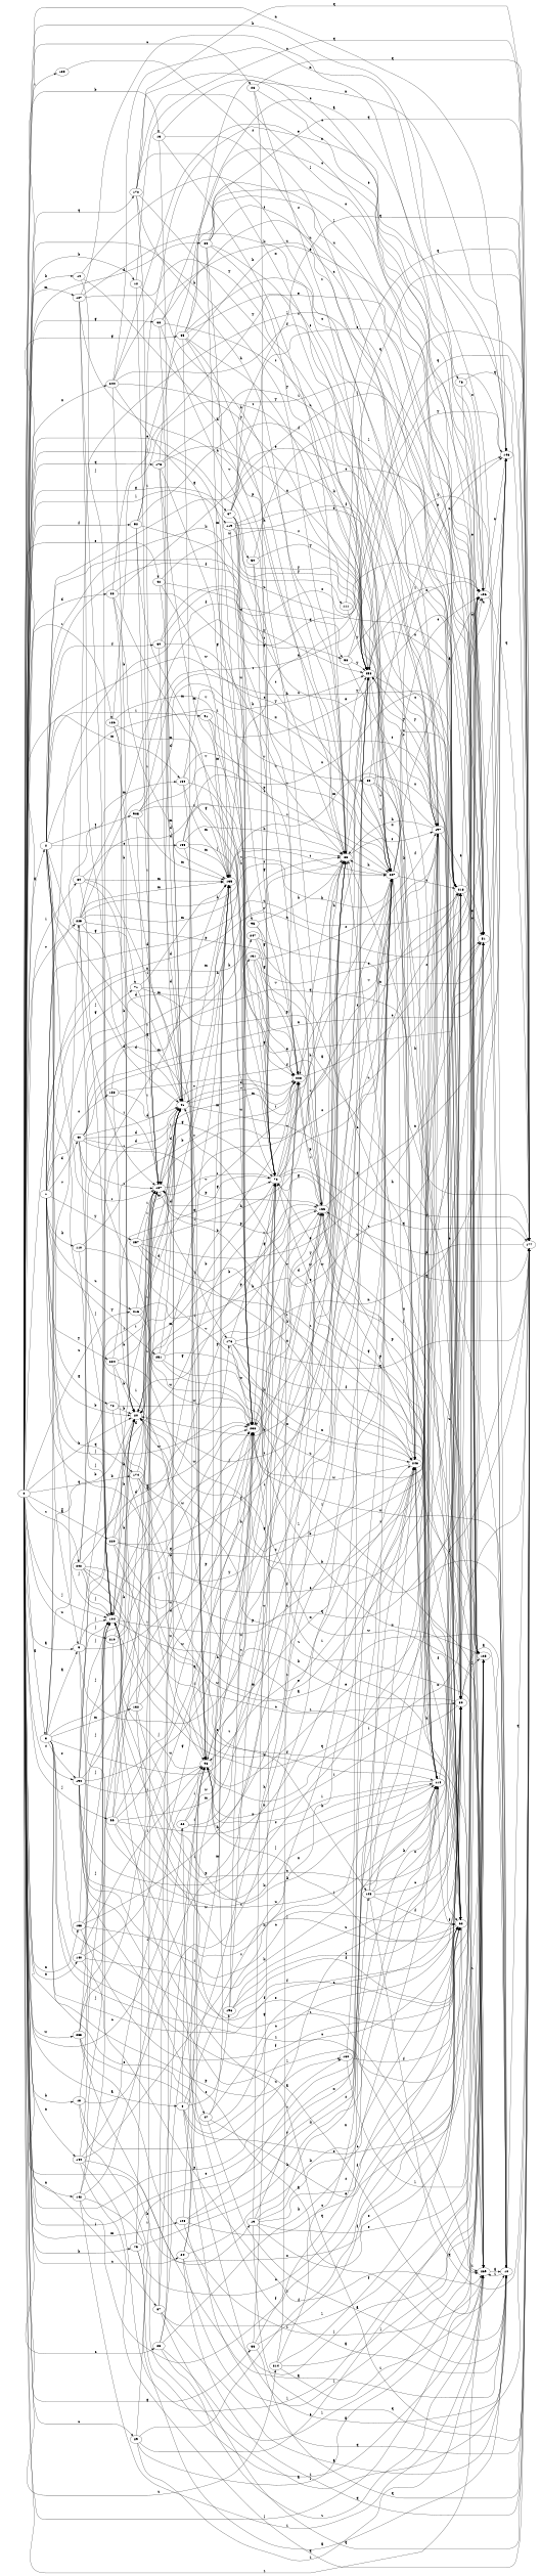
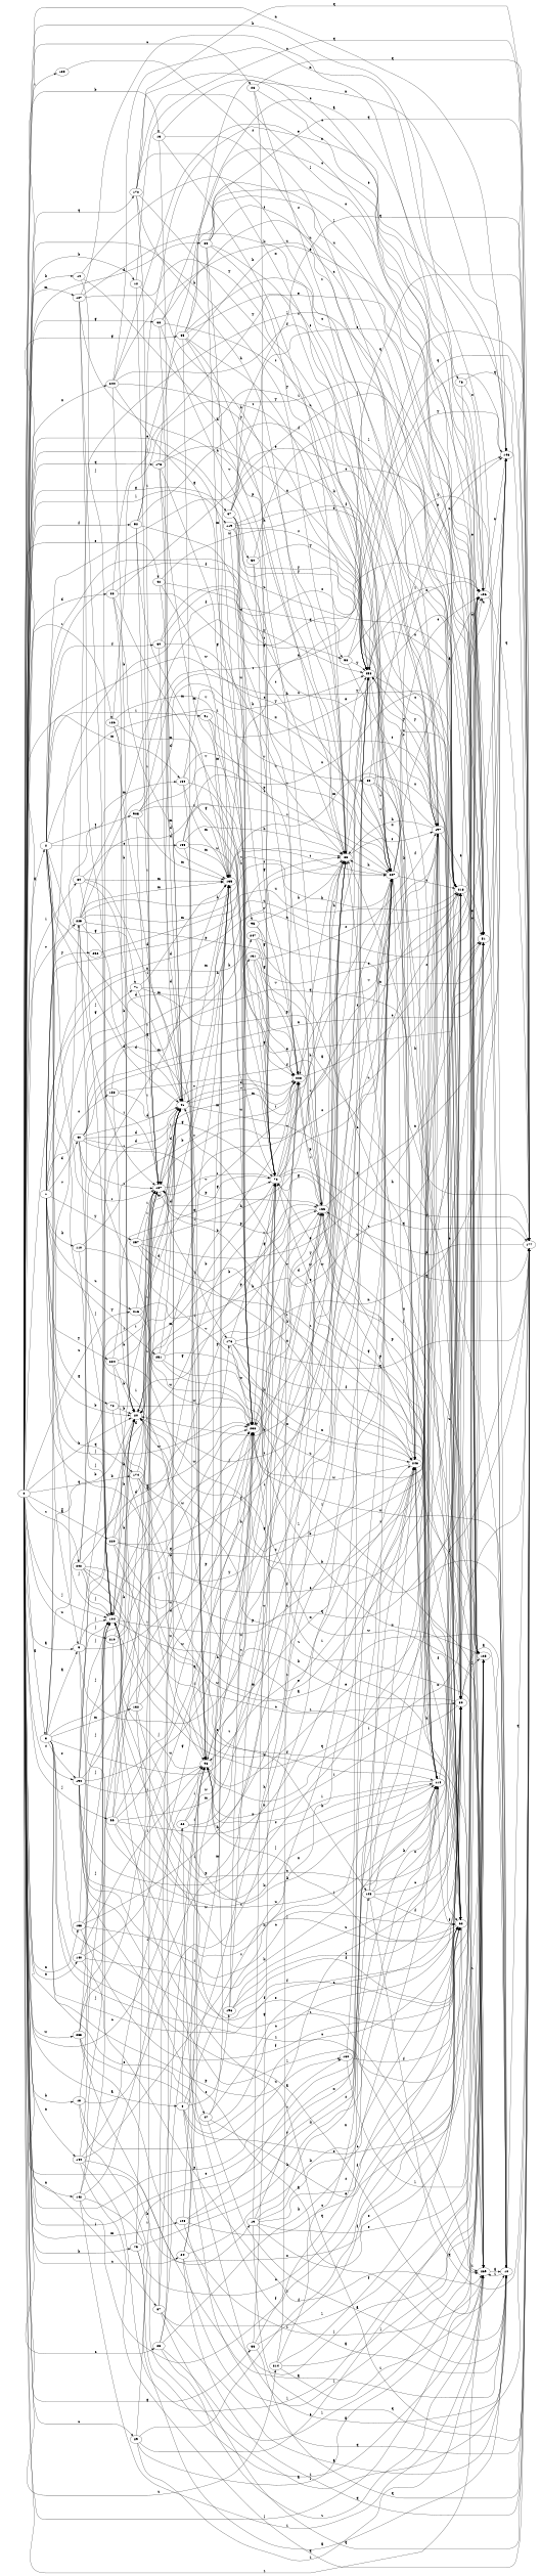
  strict digraph {
    rankdir=LR
    0
    2
    3
    8
    9
    12
    13
    14
    18
    19
    20
    22
    23
    24
    26
    29
    33
    35
    42
    47
    50
    52
    65
    66
    67
    68
    76
    79
    83
    84
    87
    95
    99
    104
    119
    125
    126
    127
    130
    138
    140
    142
    144
    146
    148
    160
    172
    173
    174
    185
    186
    194
    202
    210
    214
    216
    220
    225
    233
    244
    247
    269
    58
    71
    218
    30
    41
    51
    60
    88
    91
    93
-   111
    155
    176
    187
    n77 [label=905]
    10
    62
    72
    132
    156
    207
    177
    196
    248
    114
    166
    197
    238
    135
    228
    258
    1
    40
    70
    110
    131
    153
    251
+   252
    254
    257
    0 -> 2 [label=a]
    0 -> 3 [label=a]
    0 -> 8 [label=a]
    0 -> 9 [label=a]
    0 -> 12 [label=b]
    0 -> 13 [label=b]
    0 -> 14 [label=b]
    0 -> 18 [label=b]
    0 -> 19 [label=b]
    0 -> 20 [label=b]
    0 -> 22 [label=c]
    0 -> 23 [label=c]
    0 -> 24 [label=c]
    0 -> 26 [label=c]
    0 -> 29 [label=c]
    0 -> 33 [label=d]
    0 -> 35 [label=d]
    0 -> 42 [label=e]
    0 -> 47 [label=e]
    0 -> 50 [label=e]
    0 -> 52 [label=f]
    0 -> 65 [label=g]
    0 -> 66 [label=g]
    0 -> 67 [label=g]
    0 -> 68 [label=g]
    0 -> 76 [label=h]
    0 -> 79 [label=h]
    0 -> 83 [label=h]
    0 -> 84 [label=i]
    0 -> 87 [label=i]
    0 -> 95 [label=j]
    0 -> 99 [label=j]
    0 -> 104 [label=j]
    0 -> 119 [label=l]
    0 -> 125 [label=l]
    0 -> 126 [label=m]
    0 -> 127 [label=m]
    0 -> 130 [label=m]
    0 -> 138 [label=n]
    0 -> 140 [label=n]
    0 -> 142 [label=n]
    0 -> 144 [label=n]
    0 -> 146 [label=n]
    0 -> 148 [label=o]
    0 -> 160 [label=p]
    0 -> 172 [label=q]
    0 -> 173 [label=q]
    0 -> 174 [label=q]
    0 -> 185 [label=r]
    0 -> 186 [label=r]
    0 -> 194 [label=s]
    0 -> 202 [label=t]
    0 -> 210 [label=u]
    0 -> 214 [label=u]
    0 -> 216 [label=u]
    0 -> 220 [label=v]
    0 -> 225 [label=v]
    0 -> 233 [label=w]
    0 -> 244 [label=x]
    0 -> 247 [label=x]
    0 -> 269 [label=z]
    2 -> 9 [label=a]
    2 -> 104 [label=j]
    2 -> 174 [label=q]
    2 -> 58 [label=f]
    2 -> 71 [label=g]
    2 -> 218 [label=u]
    2 -> 30 [label=c]
    2 -> 41 [label=d]
    2 -> 51 [label=e]
    2 -> 60 [label=f]
    2 -> 88 [label=i]
    2 -> 91 [label=i]
    2 -> 93 [label=i]
-   2 -> 111 [label=k]
    2 -> 155 [label=o]
    2 -> 176 [label=q]
    2 -> 187 [label=r]
    2 -> n77 [label=t]
    3 -> 9 [label=a]
    3 -> 20 [label=b]
    3 -> 160 [label=p]
    3 -> 194 [label=s]
    3 -> 225 [label=v]
    3 -> 269 [label=z]
    3 -> 176 [label=q]
    3 -> 10 [label=a]
    3 -> 62 [label=f]
    3 -> 72 [label=g]
    3 -> 132 [label=m]
    3 -> 156 [label=o]
    3 -> 207 [label=t]
    8 -> 83 [label=h]
    8 -> 30 [label=c]
    8 -> 93 [label=i]
    8 -> 10 [label=a]
    8 -> 156 [label=o]
    8 -> 177 [label=q]
    8 -> 196 [label=s]
    8 -> 248 [label=x]
    9 -> 104 [label=j]
    9 -> 41 [label=d]
    9 -> 207 [label=t]
    9 -> 114 [label=k]
    9 -> 166 [label=p]
    12 -> 83 [label=h]
    12 -> 187 [label=r]
    12 -> 177 [label=q]
    13 -> 83 [label=h]
    13 -> 41 [label=d]
    13 -> 156 [label=o]
    13 -> 197 [label=s]
    14 -> 83 [label=h]
    14 -> 104 [label=j]
    14 -> 197 [label=s]
    18 -> 104 [label=j]
    18 -> 218 [label=u]
    18 -> 10 [label=a]
    18 -> 207 [label=t]
    19 -> 30 [label=c]
    19 -> 51 [label=e]
    19 -> 62 [label=f]
    19 -> 72 [label=g]
    19 -> 156 [label=o]
    19 -> 177 [label=q]
    19 -> 248 [label=x]
    19 -> 197 [label=s]
    20 -> 187 [label=r]
    20 -> 207 [label=t]
    22 -> 93 [label=i]
    22 -> 10 [label=a]
    22 -> 207 [label=t]
    22 -> 166 [label=p]
    22 -> 238 [label=w]
    23 -> 125 [label=l]
    23 -> 269 [label=z]
    23 -> 41 [label=d]
    23 -> 114 [label=k]
    23 -> 238 [label=w]
    24 -> 125 [label=l]
    24 -> 93 [label=i]
    24 -> 177 [label=q]
    24 -> 114 [label=k]
    24 -> 135 [label=m]
    26 -> 51 [label=e]
    26 -> 72 [label=g]
    26 -> 207 [label=t]
    26 -> 177 [label=q]
    29 -> 125 [label=l]
    29 -> 269 [label=z]
    29 -> 51 [label=e]
    29 -> 187 [label=r]
    29 -> 62 [label=f]
    33 -> 20 [label=b]
    33 -> 269 [label=z]
    33 -> 51 [label=e]
    33 -> 207 [label=t]
    33 -> 135 [label=m]
    33 -> 228 [label=v]
    35 -> 218 [label=u]
    35 -> 30 [label=c]
    35 -> 156 [label=o]
    35 -> 207 [label=t]
    35 -> 177 [label=q]
    35 -> 238 [label=w]
    35 -> 135 [label=m]
    35 -> 258 [label=y]
    42 -> 41 [label=d]
    42 -> 207 [label=t]
    42 -> 197 [label=s]
    42 -> 238 [label=w]
    47 -> 30 [label=c]
    47 -> 51 [label=e]
    47 -> 10 [label=a]
    47 -> 135 [label=m]
    50 -> 125 [label=l]
    50 -> 72 [label=g]
    50 -> 228 [label=v]
    50 -> 258 [label=y]
    52 -> 146 [label=n]
    52 -> 51 [label=e]
    52 -> 187 [label=r]
    52 -> 62 [label=f]
    52 -> 207 [label=t]
    52 -> 135 [label=m]
    65 -> 83 [label=h]
    65 -> 125 [label=l]
    65 -> 146 [label=n]
    65 -> 30 [label=c]
    65 -> 93 [label=i]
    65 -> 166 [label=p]
    65 -> 197 [label=s]
    65 -> 258 [label=y]
    66 -> 62 [label=f]
    66 -> 72 [label=g]
    66 -> 177 [label=q]
    66 -> 197 [label=s]
    67 -> 83 [label=h]
    67 -> 125 [label=l]
    67 -> 51 [label=e]
    67 -> 177 [label=q]
    67 -> 114 [label=k]
    67 -> 238 [label=w]
    67 -> 228 [label=v]
    67 -> 258 [label=y]
    68 -> 218 [label=u]
    68 -> 41 [label=d]
    68 -> 156 [label=o]
    68 -> 207 [label=t]
    68 -> 228 [label=v]
    76 -> 51 [label=e]
    76 -> 156 [label=o]
    76 -> 177 [label=q]
    79 -> 269 [label=z]
    79 -> 187 [label=r]
    79 -> 10 [label=a]
    79 -> 114 [label=k]
    79 -> 197 [label=s]
    83 -> 104 [label=j]
    83 -> 218 [label=u]
    83 -> 197 [label=s]
    83 -> 258 [label=y]
    84 -> 104 [label=j]
    84 -> 125 [label=l]
    84 -> 41 [label=d]
    84 -> 93 [label=i]
    84 -> 135 [label=m]
    84 -> 228 [label=v]
    87 -> 125 [label=l]
    87 -> 41 [label=d]
    87 -> 10 [label=a]
    87 -> 177 [label=q]
    87 -> 238 [label=w]
    95 -> 83 [label=h]
    95 -> 72 [label=g]
    95 -> 228 [label=v]
    99 -> 20 [label=b]
    99 -> 41 [label=d]
    99 -> 62 [label=f]
    99 -> 72 [label=g]
    99 -> 207 [label=m]
    99 -> 248 [label=x]
    99 -> 197 [label=s]
    99 -> 238 [label=w]
    104 -> 20 [label=b]
    104 -> 218 [label=u]
    104 -> 30 [label=c]
    104 -> 51 [label=e]
    104 -> 187 [label=r]
    104 -> 177 [label=q]
    104 -> 228 [label=v]
    119 -> 30 [label=c]
    119 -> 62 [label=f]
    119 -> 197 [label=s]
    119 -> 238 [label=w]
    119 -> 228 [label=v]
    119 -> 258 [label=y]
    126 -> 125 [label=l]
    126 -> 30 [label=c]
    126 -> 93 [label=i]
    126 -> 207 [label=t]
    126 -> 114 [label=k]
    127 -> 83 [label=h]
    127 -> 104 [label=j]
    127 -> 187 [label=r]
    127 -> 156 [label=o]
    127 -> 114 [label=k]
    127 -> 258 [label=y]
    130 -> 93 [label=i]
    130 -> 207 [label=t]
    130 -> 135 [label=m]
    130 -> 228 [label=v]
    130 -> 258 [label=y]
    138 -> 83 [label=h]
    138 -> 104 [label=j]
    138 -> 62 [label=f]
    138 -> 114 [label=k]
    138 -> 238 [label=w]
    140 -> 104 [label=j]
    140 -> 269 [label=z]
    140 -> 93 [label=i]
    140 -> 72 [label=g]
    140 -> 114 [label=k]
    142 -> 104 [label=j]
    142 -> 269 [label=z]
    142 -> 30 [label=c]
    142 -> 41 [label=d]
    142 -> 62 [label=f]
    142 -> 166 [label=p]
    144 -> 104 [label=j]
    144 -> 125 [label=l]
    144 -> 93 [label=i]
    144 -> 156 [label=o]
    144 -> 207 [label=t]
    144 -> 177 [label=q]
    146 -> 258 [label=y]
    148 -> 218 [label=u]
    148 -> 30 [label=c]
    148 -> 62 [label=f]
    148 -> 207 [label=t]
    148 -> 177 [label=q]
    148 -> 248 [label=x]
    148 -> 114 [label=k]
    160 -> 125 [label=l]
    160 -> 62 [label=f]
    160 -> 258 [label=y]
    172 -> 83 [label=h]
    172 -> 125 [label=l]
    172 -> 187 [label=r]
    172 -> 156 [label=o]
    172 -> 177 [label=q]
    172 -> 248 [label=x]
    172 -> 258 [label=y]
    173 -> 218 [label=u]
    173 -> 41 [label=d]
    173 -> 10 [label=a]
    173 -> 72 [label=g]
    173 -> 248 [label=x]
    173 -> 135 [label=m]
    174 -> 269 [label=z]
    174 -> 51 [label=e]
    174 -> 187 [label=r]
    174 -> 238 [label=w]
    185 -> 197 [label=s]
    186 -> 20 [label=b]
    186 -> 41 [label=d]
    186 -> 207 [label=t]
    186 -> 135 [label=m]
    186 -> 228 [label=v]
    194 -> 20 [label=b]
    194 -> 83 [label=h]
    194 -> 104 [label=j]
    194 -> 125 [label=l]
    194 -> 218 [label=u]
    194 -> 30 [label=c]
    194 -> 93 [label=i]
    194 -> 10 [label=a]
    194 -> 248 [label=x]
    194 -> 238 [label=w]
    194 -> 135 [label=m]
    202 -> 104 [label=j]
    202 -> 30 [label=c]
    202 -> 187 [label=r]
    202 -> 10 [label=a]
    202 -> 72 [label=g]
    202 -> 114 [label=k]
    202 -> 135 [label=m]
    202 -> 258 [label=y]
    210 -> 20 [label=b]
    210 -> 177 [label=q]
    210 -> 238 [label=w]
    210 -> 135 [label=m]
    214 -> 125 [label=l]
    214 -> 269 [label=z]
    214 -> 62 [label=f]
    214 -> 248 [label=x]
    214 -> 228 [label=v]
    216 -> 51 [label=e]
    216 -> 187 [label=r]
    216 -> 238 [label=w]
    220 -> 20 [label=b]
    220 -> 62 [label=f]
    220 -> 177 [label=q]
    220 -> 166 [label=p]
    220 -> 197 [label=s]
    220 -> 258 [label=y]
    225 -> 83 [label=h]
    225 -> 104 [label=j]
    225 -> 146 [label=n]
    225 -> 41 [label=d]
    225 -> 187 [label=r]
    225 -> 207 [label=t]
    225 -> 177 [label=q]
    225 -> 166 [label=p]
    225 -> 135 [label=m]
    233 -> 104 [label=j]
    233 -> 269 [label=z]
    233 -> 30 [label=c]
    233 -> 41 [label=d]
    233 -> 10 [label=a]
    233 -> 238 [label=w]
    244 -> 20 [label=b]
    244 -> 146 [label=n]
    244 -> 218 [label=u]
    244 -> 51 [label=e]
    244 -> 62 [label=f]
    244 -> 72 [label=g]
    244 -> 258 [label=y]
    247 -> 146 [label=n]
    247 -> 30 [label=c]
    247 -> 72 [label=g]
    269 -> 83 [label=h]
    269 -> 10 [label=a]
    269 -> 238 [label=w]
    58 -> 269 [label=z]
    58 -> 177 [label=q]
    58 -> 197 [label=s]
    58 -> 258 [label=y]
    71 -> 187 [label=r]
    71 -> 10 [label=a]
    71 -> 207 [label=t]
    71 -> 135 [label=m]
    218 -> 146 [label=n]
    218 -> 51 [label=e]
    218 -> 187 [label=r]
    218 -> 156 [label=o]
    30 -> 20 [label=b]
    30 -> 125 [label=l]
    30 -> 269 [label=z]
    30 -> 93 [label=i]
    30 -> 10 [label=a]
    30 -> 156 [label=o]
    30 -> 166 [label=p]
    41 -> 93 [label=i]
    41 -> 187 [label=r]
    41 -> 177 [label=q]
    41 -> 135 [label=m]
    41 -> 228 [label=v]
    51 -> 20 [label=b]
    60 -> 83 [label=h]
    60 -> 41 [label=d]
    60 -> 156 [label=o]
    60 -> 258 [label=y]
    88 -> 146 [label=n]
    88 -> 218 [label=u]
    88 -> 62 [label=f]
    88 -> 207 [label=t]
    88 -> 248 [label=x]
    91 -> 51 [label=e]
    91 -> 166 [label=p]
    91 -> 135 [label=m]
    93 -> 104 [label=j]
    93 -> 51 [label=e]
    93 -> 248 [label=x]
    93 -> 114 [label=k]
    93 -> 135 [label=m]
-   111 -> 177 [label=q]
-   111 -> 258 [label=y]
    155 -> 83 [label=h]
    155 -> 218 [label=u]
    155 -> 93 [label=i]
    155 -> 207 [label=t]
-   155 -> 238 [label=j]
+   155 -> 238 [label=w]
    155 -> 135 [label=m]
    176 -> 146 [label=n]
    176 -> 62 [label=f]
    176 -> 177 [label=q]
    176 -> 248 [label=x]
    176 -> 238 [label=w]
    176 -> 228 [label=v]
    187 -> 41 [label=d]
    187 -> 72 [label=g]
    187 -> 156 [label=o]
    187 -> 248 [label=x]
    187 -> 166 [label=p]
    n77 -> 218 [label=u]
    n77 -> 187 [label=r]
    n77 -> 72 [label=g]
    n77 -> 207 [label=t]
    n77 -> 248 [label=x]
    n77 -> 135 [label=m]
    10 -> 20 [label=b]
    10 -> 269 [label=z]
    10 -> 177 [label=q]
    10 -> 238 [label=w]
    10 -> 258 [label=y]
    62 -> 104 [label=j]
    62 -> 269 [label=z]
    62 -> 93 [label=i]
    62 -> 72 [label=g]
    62 -> 248 [label=x]
    62 -> 258 [label=y]
    72 -> 20 [label=b]
    72 -> 83 [label=h]
    72 -> 125 [label=l]
    72 -> 218 [label=u]
    72 -> 30 [label=c]
    72 -> 187 [label=r]
    72 -> 177 [label=q]
    72 -> 197 [label=s]
    72 -> 135 [label=m]
    72 -> 228 [label=v]
    132 -> 83 [label=h]
    132 -> 269 [label=z]
    132 -> 41 [label=d]
    132 -> 187 [label=r]
    132 -> 114 [label=k]
    156 -> 146 [label=n]
    156 -> 177 [label=q]
    207 -> 20 [label=b]
    207 -> 83 [label=h]
    207 -> 146 [label=n]
    207 -> 218 [label=u]
    207 -> 187 [label=r]
    207 -> 10 [label=a]
    207 -> 62 [label=f]
    207 -> 156 [label=o]
    207 -> 248 [label=x]
    207 -> 238 [label=w]
    177 -> 93 [label=i]
    177 -> 166 [label=p]
    196 -> 218 [label=u]
    196 -> 30 [label=c]
    196 -> 62 [label=f]
    196 -> 238 [label=w]
    196 -> 228 [label=v]
    248 -> 125 [label=l]
    248 -> 41 [label=d]
    248 -> 187 [label=r]
    248 -> 62 [label=f]
    248 -> 114 [label=k]
    248 -> 197 [label=s]
    248 -> 238 [label=w]
    114 -> 83 [label=h]
    114 -> 104 [label=j]
    114 -> 218 [label=u]
    114 -> 93 [label=i]
    114 -> 62 [label=f]
    114 -> 166 [label=p]
    166 -> 20 [label=b]
    166 -> 83 [label=h]
    166 -> 125 [label=l]
    166 -> 146 [label=n]
    166 -> 93 [label=i]
    166 -> 72 [label=g]
    166 -> 177 [label=q]
    166 -> 228 [label=v]
    197 -> 83 [label=h]
    197 -> 30 [label=c]
    197 -> 51 [label=e]
    197 -> 93 [label=i]
    197 -> 135 [label=m]
    197 -> 228 [label=v]
    197 -> 258 [label=y]
    238 -> 72 [label=g]
    238 -> 258 [label=y]
    135 -> 20 [label=b]
    135 -> 207 [label=t]
    135 -> 177 [label=q]
    135 -> 238 [label=w]
    228 -> 20 [label=b]
    228 -> 83 [label=h]
    228 -> 41 [label=d]
    228 -> 156 [label=o]
    228 -> 166 [label=p]
    258 -> 20 [label=b]
    258 -> 218 [label=u]
    258 -> 30 [label=c]
    258 -> 156 [label=o]
    258 -> 207 [label=t]
    258 -> 114 [label=k]
    258 -> 197 [label=s]
    258 -> 238 [label=w]
    1 -> 20 [label=b]
    1 -> 130 [label=m]
    1 -> 146 [label=n]
    1 -> 148 [label=o]
    1 -> 216 [label=u]
    1 -> 58 [label=f]
    1 -> 71 [label=g]
    1 -> 218 [label=u]
    1 -> 238 [label=w]
    1 -> 40 [label=d]
    1 -> 70 [label=g]
    1 -> 110 [label=k]
    1 -> 131 [label=m]
    1 -> 153 [label=o]
    1 -> 251 [label=y]
+   1 -> 252 [label=y]
    1 -> 254 [label=y]
    1 -> 257 [label=y]
    40 -> 83 [label=h]
    40 -> 104 [label=j]
    40 -> 146 [label=n]
    40 -> 41 [label=d]
    40 -> 51 [label=e]
    40 -> 187 [label=r]
    40 -> 72 [label=g]
    40 -> 177 [label=q]
    40 -> 166 [label=p]
    40 -> 238 [label=w]
    40 -> 228 [label=v]
    70 -> 20 [label=b]
    70 -> 125 [label=l]
    70 -> 269 [label=z]
    110 -> 104 [label=j]
    110 -> 114 [label=k]
    110 -> 228 [label=v]
    131 -> 72 [label=g]
    131 -> 156 [label=o]
    131 -> 166 [label=p]
    131 -> 197 [label=s]
    153 -> 20 [label=b]
    153 -> 83 [label=h]
    153 -> 41 [label=d]
    153 -> 62 [label=f]
    251 -> 269 [label=z]
    251 -> 218 [label=u]
    251 -> 41 [label=d]
    251 -> 248 [label=x]
    251 -> 166 [label=p]
+   252 -> 218 [label=u]
    254 -> 20 [label=b]
    254 -> 93 [label=i]
    254 -> 62 [label=f]
    254 -> 72 [label=g]
    254 -> 228 [label=v]
    257 -> 83 [label=h]
    257 -> 269 [label=z]
    257 -> 51 [label=e]
    257 -> 187 [label=r]
    257 -> 114 [label=k]
  }
